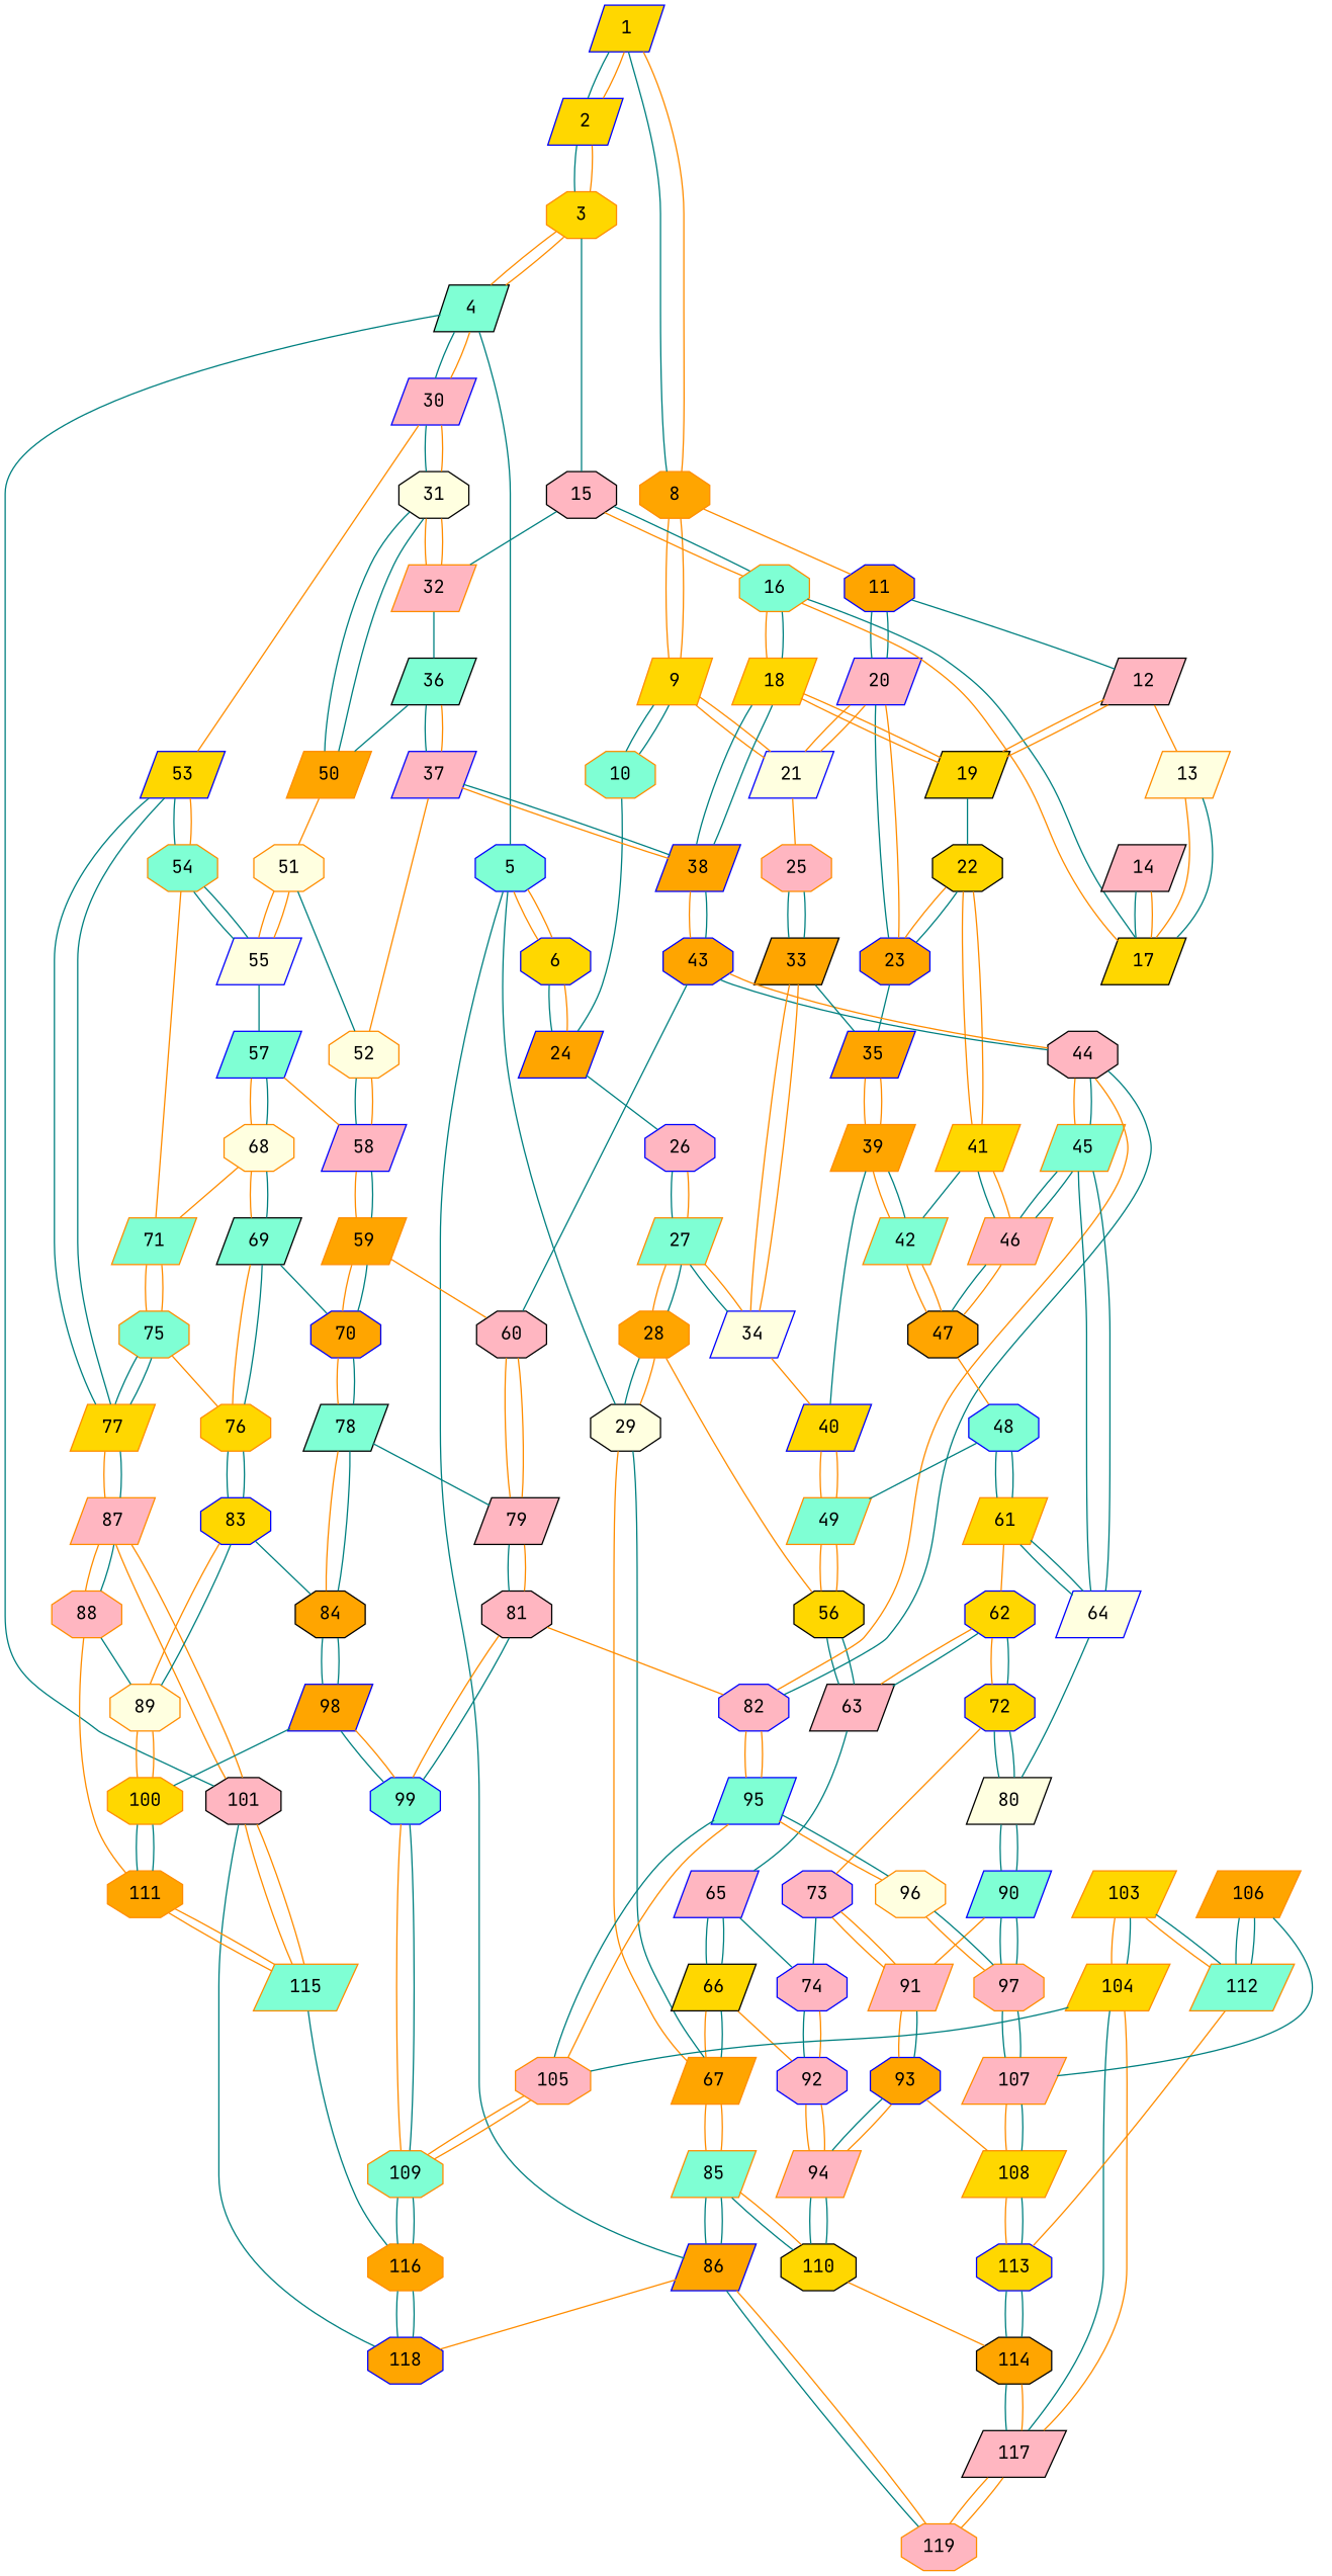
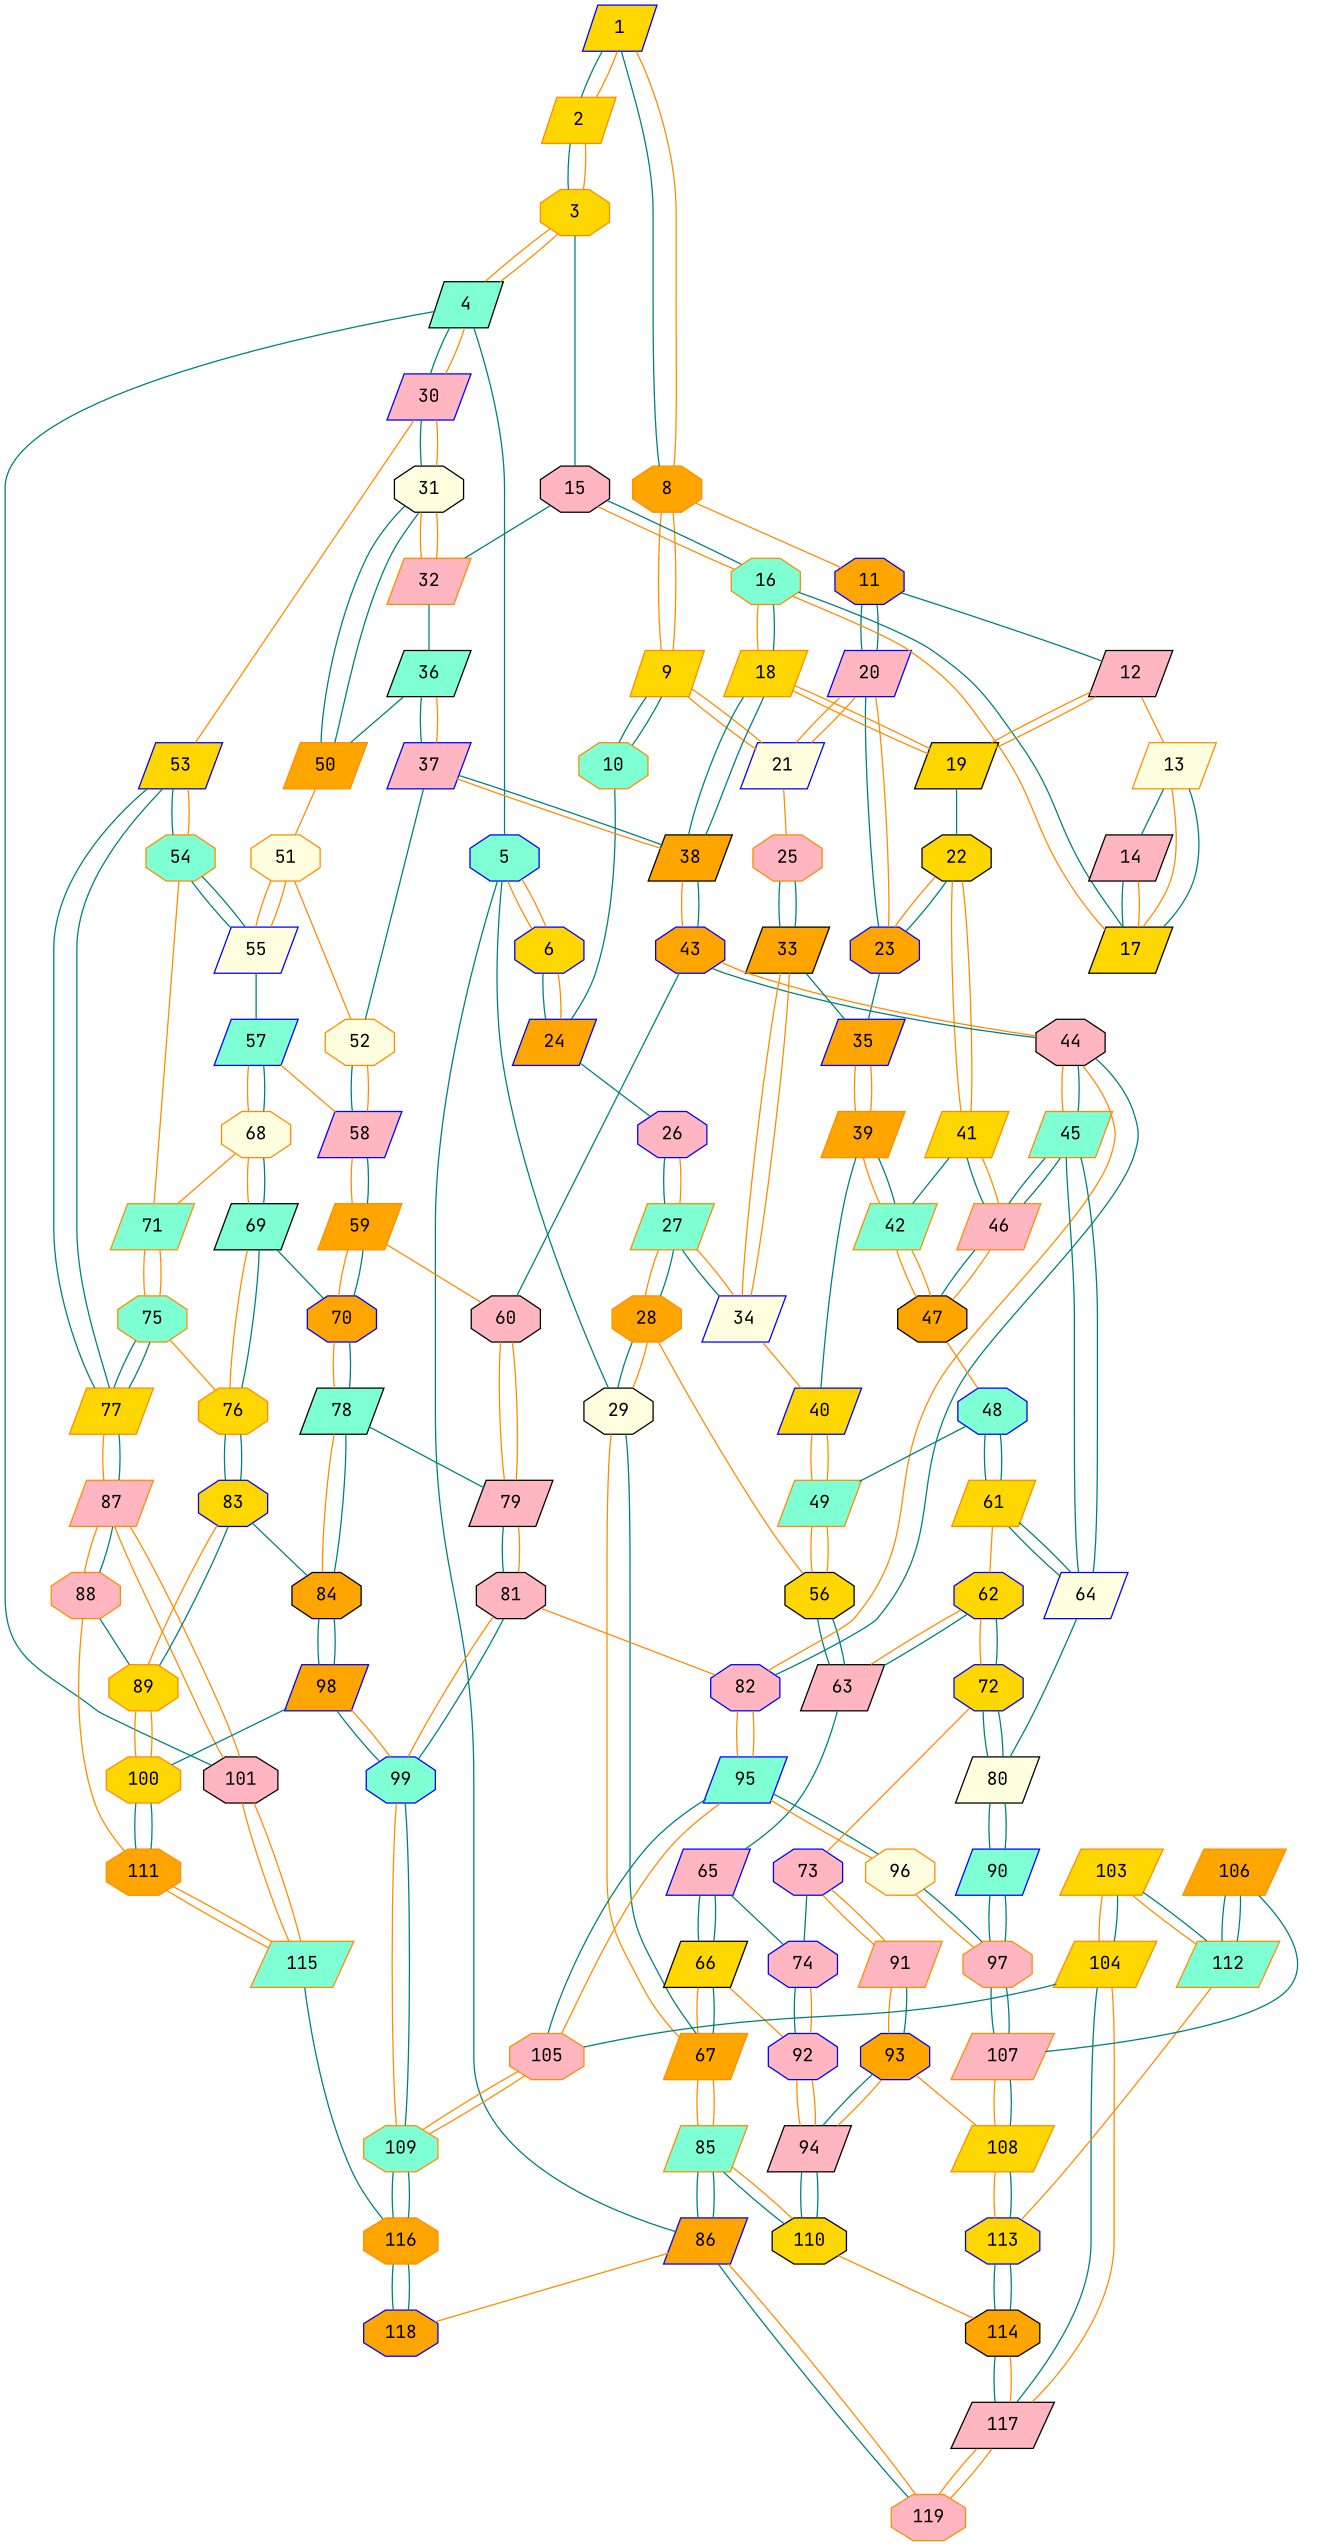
  graph {
    fontname="JetBrains Mono"
    node [color=darkorange fillcolor=lightpink fontname="JetBrains Mono" shape=parallelogram style=filled]
    edge [color=teal fontname="JetBrains Mono"]
    1 [color=blue fillcolor=gold]
-   2 [color=blue fillcolor=gold]
+   2 [fillcolor=gold]
    8 [fillcolor=orange shape=octagon]
    3 [fillcolor=gold shape=octagon]
    9 [fillcolor=gold]
    11 [color=blue fillcolor=orange shape=octagon]
    4 [color=black fillcolor=aquamarine]
    15 [color=black shape=octagon]
    5 [color=blue fillcolor=aquamarine shape=octagon]
    30 [color=blue]
    101 [color=black shape=octagon]
    16 [fillcolor=aquamarine shape=octagon]
    32
    6 [color=blue fillcolor=gold shape=octagon]
    29 [color=black fillcolor=lightyellow shape=octagon]
    86 [color=blue fillcolor=orange]
    31 [color=black fillcolor=lightyellow shape=octagon]
    53 [color=blue fillcolor=gold]
    118 [color=blue fillcolor=orange shape=octagon]
    115 [fillcolor=aquamarine]
    24 [color=blue fillcolor=orange]
    67 [fillcolor=orange]
    119 [shape=octagon]
    26 [color=blue shape=octagon]
    10 [fillcolor=aquamarine shape=octagon]
    21 [color=blue fillcolor=lightyellow]
    12 [color=black]
    20 [color=blue]
    25 [shape=octagon]
    13 [fillcolor=lightyellow]
    19 [color=black fillcolor=gold]
    23 [color=blue fillcolor=orange shape=octagon]
    14 [color=black]
    17 [color=black fillcolor=gold]
    22 [color=black fillcolor=gold shape=octagon]
    18 [fillcolor=gold]
    36 [color=black fillcolor=aquamarine]
-   38 [color=blue fillcolor=orange]
+   38 [color=black fillcolor=orange]
    43 [color=blue fillcolor=orange shape=octagon]
    41 [fillcolor=gold]
    35 [color=blue fillcolor=orange]
    33 [color=black fillcolor=orange]
    42 [fillcolor=aquamarine]
    46
    39 [fillcolor=orange]
    27 [fillcolor=aquamarine]
    34 [color=blue fillcolor=lightyellow]
    28 [fillcolor=orange shape=octagon]
    56 [color=black fillcolor=gold shape=octagon]
    40 [color=blue fillcolor=gold]
    63 [color=black]
    85 [fillcolor=aquamarine]
    50 [fillcolor=orange]
    54 [fillcolor=aquamarine shape=octagon]
    77 [fillcolor=gold]
    51 [fillcolor=lightyellow shape=octagon]
    37 [color=blue]
    49 [fillcolor=aquamarine]
    52 [fillcolor=lightyellow shape=octagon]
    58 [color=blue]
    44 [color=black shape=octagon]
    60 [color=black shape=octagon]
    47 [color=black fillcolor=orange shape=octagon]
    48 [color=blue fillcolor=aquamarine shape=octagon]
    45 [fillcolor=aquamarine]
    82 [color=blue shape=octagon]
    79 [color=black]
    64 [color=blue fillcolor=lightyellow]
    95 [color=blue fillcolor=aquamarine]
    80 [color=black fillcolor=lightyellow]
    61 [fillcolor=gold]
    62 [color=blue fillcolor=gold shape=octagon]
    55 [color=blue fillcolor=lightyellow]
    57 [color=blue fillcolor=aquamarine]
    59 [fillcolor=orange]
    71 [fillcolor=aquamarine]
    87
    75 [fillcolor=aquamarine shape=octagon]
    68 [fillcolor=lightyellow shape=octagon]
    65 [color=blue]
    69 [color=black fillcolor=aquamarine]
    70 [color=blue fillcolor=orange shape=octagon]
    78 [color=black fillcolor=aquamarine]
    81 [color=black shape=octagon]
    72 [color=blue fillcolor=gold shape=octagon]
    73 [color=blue shape=octagon]
    66 [color=black fillcolor=gold]
    74 [color=blue shape=octagon]
    90 [color=blue fillcolor=aquamarine]
    92 [color=blue shape=octagon]
-   94
+   94 [color=black]
    110 [color=black fillcolor=gold shape=octagon]
    76 [fillcolor=gold shape=octagon]
    83 [color=blue fillcolor=gold shape=octagon]
    84 [color=black fillcolor=orange shape=octagon]
    91
    93 [color=blue fillcolor=orange shape=octagon]
-   89 [fillcolor=lightyellow shape=octagon]
+   89 [fillcolor=gold shape=octagon]
    88 [shape=octagon]
    98 [color=blue fillcolor=orange]
    99 [color=blue fillcolor=aquamarine shape=octagon]
    97 [shape=octagon]
    109 [fillcolor=aquamarine shape=octagon]
    96 [fillcolor=lightyellow shape=octagon]
    105 [shape=octagon]
    100 [fillcolor=gold shape=octagon]
    114 [color=black fillcolor=orange shape=octagon]
    111 [fillcolor=orange shape=octagon]
    107
    108 [fillcolor=gold]
    113 [color=blue fillcolor=gold shape=octagon]
    116 [fillcolor=orange shape=octagon]
    103 [fillcolor=gold]
    104 [fillcolor=gold]
    112 [fillcolor=aquamarine]
    106 [fillcolor=orange]
    117 [color=black]
    1 -- 2
    1 -- 2 [color=darkorange]
    1 -- 8
    1 -- 8 [color=darkorange]
    2 -- 3
    2 -- 3 [color=darkorange]
    8 -- 9 [color=darkorange]
    8 -- 9 [color=darkorange]
    8 -- 11 [color=darkorange]
    3 -- 4 [color=darkorange]
    3 -- 4 [color=darkorange]
    3 -- 15
    9 -- 10
    9 -- 10
    9 -- 21 [color=darkorange]
    9 -- 21 [color=darkorange]
    11 -- 12
    11 -- 20
    11 -- 20
    4 -- 5
    4 -- 30
    4 -- 30 [color=darkorange]
    4 -- 101
    15 -- 16 [color=darkorange]
    15 -- 16
    15 -- 32
    5 -- 6 [color=darkorange]
    5 -- 6 [color=darkorange]
    5 -- 29
    5 -- 86
    30 -- 31
    30 -- 31 [color=darkorange]
    30 -- 53 [color=darkorange]
-   101 -- 118
    101 -- 115 [color=darkorange]
    101 -- 115 [color=darkorange]
    16 -- 17 [color=darkorange]
    16 -- 17
    16 -- 18 [color=darkorange]
    16 -- 18
    32 -- 36
    6 -- 24
    6 -- 24 [color=darkorange]
    29 -- 67 [color=darkorange]
    29 -- 67
    86 -- 118 [color=darkorange]
    86 -- 119
    86 -- 119 [color=darkorange]
    31 -- 32 [color=darkorange]
    31 -- 32 [color=darkorange]
    31 -- 50
    31 -- 50
    53 -- 54
    53 -- 54 [color=darkorange]
    53 -- 77
    53 -- 77
    115 -- 116
    24 -- 26
    67 -- 85 [color=darkorange]
    67 -- 85 [color=darkorange]
    26 -- 27
    26 -- 27 [color=darkorange]
    10 -- 24
    21 -- 25 [color=darkorange]
    12 -- 13 [color=darkorange]
    12 -- 19 [color=darkorange]
    12 -- 19 [color=darkorange]
    20 -- 21 [color=darkorange]
    20 -- 21 [color=darkorange]
    20 -- 23
    20 -- 23 [color=darkorange]
    25 -- 33
    25 -- 33
+   13 -- 14
    13 -- 17 [color=darkorange]
    13 -- 17
    19 -- 22
    23 -- 35
    14 -- 17
    14 -- 17 [color=darkorange]
    22 -- 23 [color=darkorange]
    22 -- 23
    22 -- 41 [color=darkorange]
    22 -- 41 [color=darkorange]
    18 -- 19 [color=darkorange]
    18 -- 19 [color=darkorange]
    18 -- 38
    18 -- 38
    36 -- 50
    36 -- 37
    36 -- 37 [color=darkorange]
    38 -- 43 [color=darkorange]
    38 -- 43
    43 -- 44
    43 -- 44 [color=darkorange]
    43 -- 60
    41 -- 42
    41 -- 46
    41 -- 46 [color=darkorange]
    35 -- 39 [color=darkorange]
    35 -- 39 [color=darkorange]
    33 -- 35
    33 -- 34 [color=darkorange]
    33 -- 34 [color=darkorange]
    42 -- 47 [color=darkorange]
    42 -- 47 [color=darkorange]
    46 -- 47
    46 -- 47 [color=darkorange]
    39 -- 42 [color=darkorange]
    39 -- 42
    39 -- 40
    27 -- 34
    27 -- 34 [color=darkorange]
    27 -- 28 [color=darkorange]
    27 -- 28
    34 -- 40 [color=darkorange]
    28 -- 29
    28 -- 29 [color=darkorange]
    28 -- 56 [color=darkorange]
    56 -- 63
    56 -- 63
    40 -- 49 [color=darkorange]
    40 -- 49 [color=darkorange]
    63 -- 65
    85 -- 86
    85 -- 86
    85 -- 110
    85 -- 110 [color=darkorange]
    50 -- 51 [color=darkorange]
    54 -- 55
    54 -- 55
    54 -- 71 [color=darkorange]
    77 -- 87 [color=darkorange]
    77 -- 87
-   51 -- 52
+   51 -- 52 [color=darkorange]
    51 -- 55 [color=darkorange]
    51 -- 55 [color=darkorange]
    37 -- 38 [color=darkorange]
    37 -- 38
-   37 -- 52 [color=darkorange]
+   37 -- 52
    49 -- 56 [color=darkorange]
    49 -- 56 [color=darkorange]
    52 -- 58
    52 -- 58 [color=darkorange]
    58 -- 59 [color=darkorange]
    58 -- 59
    44 -- 45 [color=darkorange]
    44 -- 45
    44 -- 82 [color=darkorange]
    44 -- 82
    60 -- 79 [color=darkorange]
    60 -- 79 [color=darkorange]
    47 -- 48 [color=darkorange]
    48 -- 49
    48 -- 61
    48 -- 61
    45 -- 46
    45 -- 46
    45 -- 64
    45 -- 64
    82 -- 95 [color=darkorange]
    82 -- 95 [color=darkorange]
    79 -- 81
    79 -- 81 [color=darkorange]
    64 -- 80
    95 -- 96 [color=darkorange]
    95 -- 96
    95 -- 105
    95 -- 105 [color=darkorange]
    80 -- 90
    80 -- 90
    61 -- 64
    61 -- 64
    61 -- 62 [color=darkorange]
    62 -- 63 [color=darkorange]
    62 -- 63
    62 -- 72 [color=darkorange]
    62 -- 72
    55 -- 57
    57 -- 58 [color=darkorange]
    57 -- 68 [color=darkorange]
    57 -- 68
    59 -- 60 [color=darkorange]
    59 -- 70 [color=darkorange]
    59 -- 70
    71 -- 75 [color=darkorange]
    71 -- 75 [color=darkorange]
    87 -- 101 [color=darkorange]
    87 -- 101 [color=darkorange]
    87 -- 88 [color=darkorange]
    87 -- 88
    75 -- 77
    75 -- 77
    75 -- 76 [color=darkorange]
    68 -- 71 [color=darkorange]
    68 -- 69 [color=darkorange]
    68 -- 69
    65 -- 66
    65 -- 66
    65 -- 74
    69 -- 70
    69 -- 76 [color=darkorange]
    69 -- 76
    70 -- 78 [color=darkorange]
    70 -- 78
    78 -- 79
    78 -- 84 [color=darkorange]
    78 -- 84
    81 -- 82 [color=darkorange]
    81 -- 99 [color=darkorange]
    81 -- 99
    72 -- 80
    72 -- 80
    72 -- 73 [color=darkorange]
    73 -- 74
    73 -- 91 [color=darkorange]
    73 -- 91 [color=darkorange]
    66 -- 67 [color=darkorange]
    66 -- 67
    66 -- 92 [color=darkorange]
    74 -- 92
    74 -- 92 [color=darkorange]
-   90 -- 91 [color=darkorange]
    90 -- 97
    90 -- 97
    92 -- 94 [color=darkorange]
    92 -- 94 [color=darkorange]
    94 -- 110
    94 -- 110
    110 -- 114 [color=darkorange]
    76 -- 83
    76 -- 83
    83 -- 84
    83 -- 89 [color=darkorange]
    83 -- 89
    84 -- 98
    84 -- 98
    91 -- 93 [color=darkorange]
    91 -- 93
    93 -- 94
    93 -- 94 [color=darkorange]
    93 -- 108 [color=darkorange]
    89 -- 100 [color=darkorange]
    89 -- 100 [color=darkorange]
    88 -- 89
    88 -- 111 [color=darkorange]
    98 -- 99
    98 -- 99 [color=darkorange]
    98 -- 100
    99 -- 109 [color=darkorange]
    99 -- 109
    97 -- 107
    97 -- 107
    109 -- 116
    109 -- 116
    96 -- 97 [color=darkorange]
    96 -- 97
    105 -- 109 [color=darkorange]
    105 -- 109 [color=darkorange]
    100 -- 111
    100 -- 111
    114 -- 117
    114 -- 117 [color=darkorange]
    111 -- 115 [color=darkorange]
    111 -- 115 [color=darkorange]
    107 -- 108 [color=darkorange]
    107 -- 108
    108 -- 113 [color=darkorange]
    108 -- 113
    113 -- 114
    113 -- 114
    116 -- 118
    116 -- 118
    103 -- 104 [color=darkorange]
    103 -- 104
    103 -- 112 [color=darkorange]
    103 -- 112
    104 -- 105
    104 -- 117
    104 -- 117 [color=darkorange]
    112 -- 113 [color=darkorange]
    106 -- 107
    106 -- 112
    106 -- 112
    117 -- 119 [color=darkorange]
    117 -- 119 [color=darkorange]
  }
